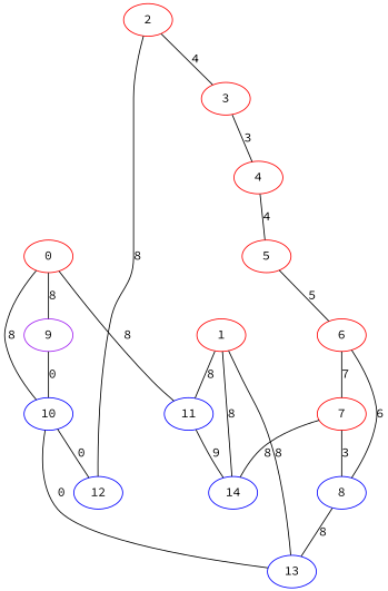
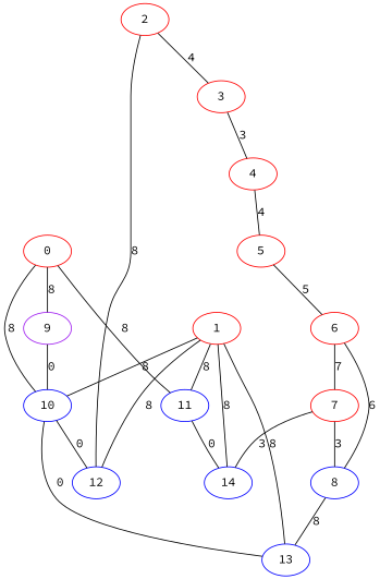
  graph {
    fontname="Source Code Pro"
    node [color=red fontname="Source Code Pro" weight=1]
    edge [fontname="Source Code Pro"]
    9 [color=purple weight=4]
    0
    10 [color=blue weight=3]
    11 [color=blue weight=3]
    12 [color=blue weight=3]
    13 [color=blue weight=3]
    14 [color=blue weight=3]
    1
    2
    3
    4
    5
    6
    7
    8 [color=blue]
    9 -- 10 [label=0]
    0 -- 9 [label=8]
    0 -- 10 [label=8]
    0 -- 11 [label=8]
    10 -- 12 [label=0]
    10 -- 13 [label=0]
-   11 -- 14 [label=9]
+   11 -- 14 [label=0]
+   1 -- 10 [label=8]
    1 -- 11 [label=8]
+   1 -- 12 [label=8]
    1 -- 13 [label=8]
    1 -- 14 [label=8]
    2 -- 12 [label=8]
    2 -- 3 [label=4]
    3 -- 4 [label=3]
    4 -- 5 [label=4]
    5 -- 6 [label=5]
    6 -- 7 [label=7]
    6 -- 8 [label=6]
-   7 -- 14 [label=8]
+   7 -- 14 [label=3]
    7 -- 8 [label=3]
    8 -- 13 [label=8]
  }
